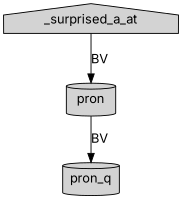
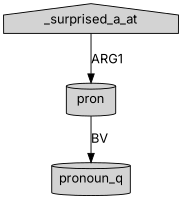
  digraph {
    fontname=Inter
    node [fontname=Inter shape=cylinder style=filled]
    edge [fontname=Inter]
    _surprised_a_at [shape=house]
    pron
-   pronoun_q [label=pron_q]
-   _surprised_a_at -> pron [label=BV]
+   pronoun_q
+   _surprised_a_at -> pron [label=ARG1]
    pron -> pronoun_q [label=BV]
  }
